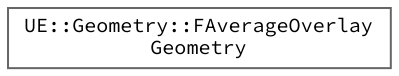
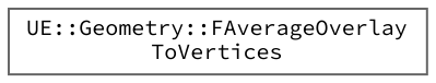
  digraph {
    rankdir=LR
    fontname="Source Code Pro"
-   n1 [color=grey40 fillcolor=white fontname="Source Code Pro" fontsize=10 height=0.2 label="UE::Geometry::FAverageOverlay\lGeometry" shape=box style=filled width=0.4]
+   n1 [color=grey40 fillcolor=white fontname="Source Code Pro" fontsize=10 height=0.2 label="UE::Geometry::FAverageOverlay\lToVertices" shape=box style=filled width=0.4]
  }
